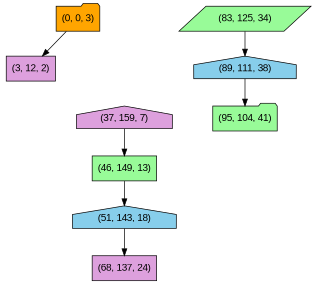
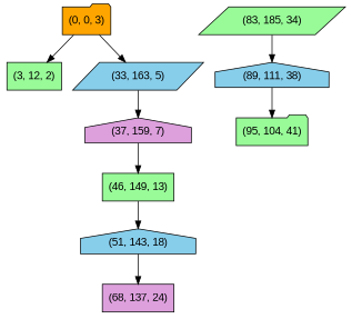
  digraph {
    fontname="Liberation Sans"
    node [fillcolor=plum fontname="Liberation Sans" shape=box style=filled]
    edge [fontname="Liberation Sans"]
    n1 [fillcolor=orange label="(0, 0, 3)" shape=folder]
-   "(3, 12, 2)"
+   "(3, 12, 2)" [fillcolor=palegreen]
+   "(33, 163, 5)" [fillcolor=skyblue shape=parallelogram]
    "(37, 159, 7)" [shape=house]
    "(46, 149, 13)" [fillcolor=palegreen]
    "(51, 143, 18)" [fillcolor=skyblue shape=house]
    "(68, 137, 24)"
-   "(83, 125, 34)" [fillcolor=palegreen shape=parallelogram]
+   "(83, 125, 34)" [fillcolor=palegreen shape=parallelogram label="(83, 185, 34)"]
    "(89, 111, 38)" [fillcolor=skyblue shape=house]
    n10 [fillcolor=palegreen label="(95, 104, 41)" shape=folder]
    n1 -> "(3, 12, 2)"
+   n1 -> "(33, 163, 5)"
+   "(33, 163, 5)" -> "(37, 159, 7)"
    "(37, 159, 7)" -> "(46, 149, 13)"
    "(46, 149, 13)" -> "(51, 143, 18)"
    "(51, 143, 18)" -> "(68, 137, 24)"
    "(83, 125, 34)" -> "(89, 111, 38)"
    "(89, 111, 38)" -> n10
  }
